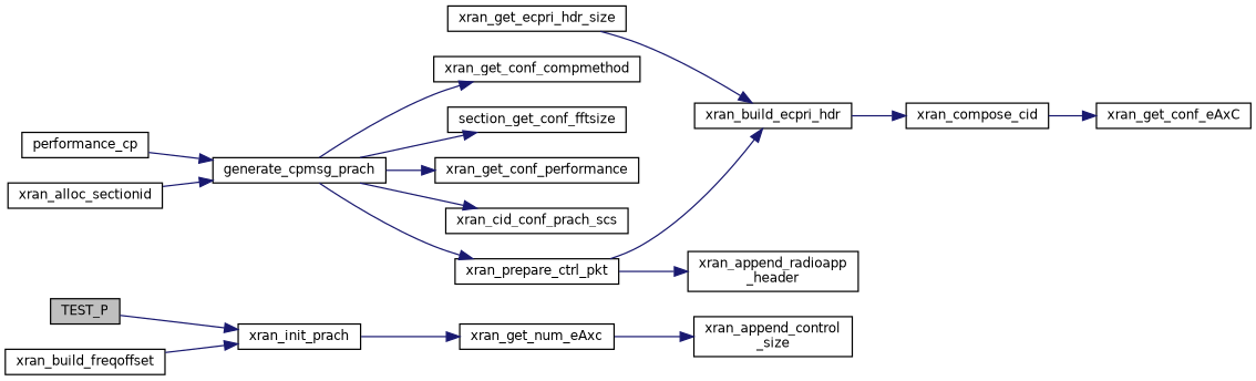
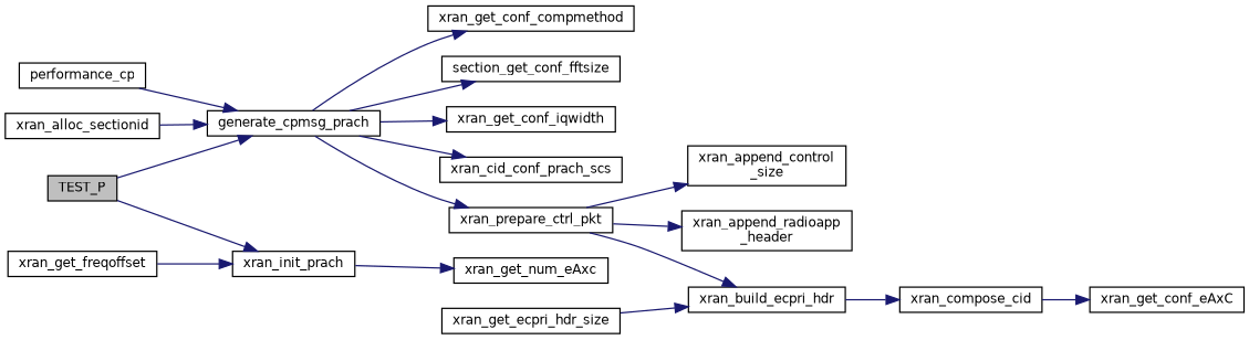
  digraph {
    rankdir=LR
    node [color=black fillcolor=white fontname=Helvetica fontsize=10 shape=record style=filled]
    edge [color=midnightblue fontname=Helvetica fontsize=10 labelfontname=Helvetica labelfontsize=10 style=solid]
    n1 [fillcolor=grey75 fontcolor=black height=0.2 label=TEST_P width=0.4]
    n2 [height=0.2 label=generate_cpmsg_prach width=0.4]
    n3 [height=0.2 label=xran_init_prach width=0.4]
    n4 [height=0.2 label=xran_get_conf_compmethod width=0.4]
    n5 [height=0.2 label=section_get_conf_fftsize width=0.4]
-   n6 [height=0.2 label=xran_get_conf_performance width=0.4]
+   n6 [height=0.2 label=xran_get_conf_iqwidth width=0.4]
    n7 [height=0.2 label=xran_cid_conf_prach_scs width=0.4]
    n8 [height=0.2 label=xran_prepare_ctrl_pkt width=0.4]
    n9 [height=0.2 label=performance_cp width=0.4]
    n10 [height=0.2 label=xran_get_num_eAxc width=0.4]
    n11 [height=0.2 label=xran_alloc_sectionid width=0.4]
    n12 [height=0.2 label="xran_append_control\l_size" width=0.4]
    n13 [height=0.2 label="xran_append_radioapp\l_header" width=0.4]
    n14 [height=0.2 label=xran_build_ecpri_hdr width=0.4]
    n15 [height=0.2 label=xran_compose_cid width=0.4]
    n16 [height=0.2 label=xran_get_conf_eAxC width=0.4]
    n17 [height=0.2 label=xran_get_ecpri_hdr_size width=0.4]
-   n18 [height=0.2 label=xran_build_freqoffset width=0.4]
+   n18 [height=0.2 label=xran_get_freqoffset width=0.4]
+   n1 -> n2
    n1 -> n3
    n2 -> n4
    n2 -> n5
    n2 -> n6
    n2 -> n7
    n2 -> n8
    n3 -> n10
-   n10 -> n12
+   n8 -> n12
    n8 -> n13
    n8 -> n14
    n9 -> n2
    n11 -> n2
    n14 -> n15
    n15 -> n16
    n17 -> n14
    n18 -> n3
  }
